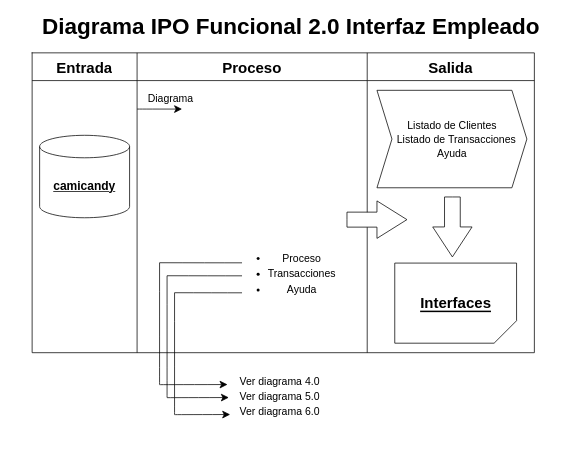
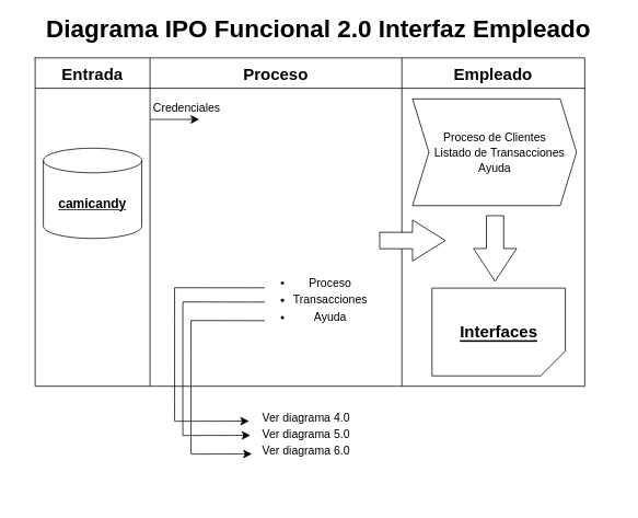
  <mxCell id="0" />
  <mxCell id="1" parent="0" />
  <mxCell id="2" value="" style="shape=table;startSize=0;container=1;collapsible=0;childLayout=tableLayout;fontSize=16;movable=0;resizable=0;rotatable=0;deletable=0;editable=0;locked=1;connectable=0;" parent="1" vertex="1"><mxGeometry x="42" y="70" width="670" height="400" as="geometry" /></mxCell>
  <mxCell id="3" value="" style="shape=tableRow;horizontal=0;startSize=0;swimlaneHead=0;swimlaneBody=0;strokeColor=inherit;top=0;left=0;bottom=0;right=0;collapsible=0;dropTarget=0;fillColor=none;points=[[0,0.5],[1,0.5]];portConstraint=eastwest;fontSize=16;" parent="2" vertex="1"><mxGeometry width="670" height="37" as="geometry" /></mxCell>
  <mxCell id="4" value="Entrada" style="shape=partialRectangle;html=1;whiteSpace=wrap;connectable=0;strokeColor=inherit;overflow=hidden;fillColor=none;top=0;left=0;bottom=0;right=0;pointerEvents=1;fontSize=20;fontStyle=1" parent="3" vertex="1"><mxGeometry width="140" height="37" as="geometry"><mxRectangle width="140" height="37" as="alternateBounds" /></mxGeometry></mxCell>
  <mxCell id="5" value="Proceso" style="shape=partialRectangle;html=1;whiteSpace=wrap;connectable=0;strokeColor=inherit;overflow=hidden;fillColor=none;top=0;left=0;bottom=0;right=0;pointerEvents=1;fontSize=20;fontStyle=1" parent="3" vertex="1"><mxGeometry x="140" width="307" height="37" as="geometry"><mxRectangle width="307" height="37" as="alternateBounds" /></mxGeometry></mxCell>
- <mxCell id="6" value="Salida" style="shape=partialRectangle;html=1;whiteSpace=wrap;connectable=0;strokeColor=inherit;overflow=hidden;fillColor=none;top=0;left=0;bottom=0;right=0;pointerEvents=1;fontSize=20;fontStyle=1" parent="3" vertex="1"><mxGeometry x="447" width="223" height="37" as="geometry"><mxRectangle width="223" height="37" as="alternateBounds" /></mxGeometry></mxCell>
+ <mxCell id="6" value="Empleado" style="shape=partialRectangle;html=1;whiteSpace=wrap;connectable=0;strokeColor=inherit;overflow=hidden;fillColor=none;top=0;left=0;bottom=0;right=0;pointerEvents=1;fontSize=20;fontStyle=1" parent="3" vertex="1"><mxGeometry x="447" width="223" height="37" as="geometry"><mxRectangle width="223" height="37" as="alternateBounds" /></mxGeometry></mxCell>
  <mxCell id="7" value="" style="shape=tableRow;horizontal=0;startSize=0;swimlaneHead=0;swimlaneBody=0;strokeColor=inherit;top=0;left=0;bottom=0;right=0;collapsible=0;dropTarget=0;fillColor=none;points=[[0,0.5],[1,0.5]];portConstraint=eastwest;fontSize=16;" parent="2" vertex="1"><mxGeometry y="37" width="670" height="363" as="geometry" /></mxCell>
  <mxCell id="8" value="" style="shape=partialRectangle;html=1;whiteSpace=wrap;connectable=0;strokeColor=inherit;overflow=hidden;fillColor=none;top=0;left=0;bottom=0;right=0;pointerEvents=1;fontSize=16;" parent="7" vertex="1"><mxGeometry width="140" height="363" as="geometry"><mxRectangle width="140" height="363" as="alternateBounds" /></mxGeometry></mxCell>
  <mxCell id="9" value="" style="shape=partialRectangle;html=1;whiteSpace=wrap;connectable=0;strokeColor=inherit;overflow=hidden;fillColor=none;top=0;left=0;bottom=0;right=0;pointerEvents=1;fontSize=16;" parent="7" vertex="1"><mxGeometry x="140" width="307" height="363" as="geometry"><mxRectangle width="307" height="363" as="alternateBounds" /></mxGeometry></mxCell>
  <mxCell id="10" value="" style="shape=partialRectangle;html=1;whiteSpace=wrap;connectable=0;strokeColor=inherit;overflow=hidden;fillColor=none;top=0;left=0;bottom=0;right=0;pointerEvents=1;fontSize=16;" parent="7" vertex="1"><mxGeometry x="447" width="223" height="363" as="geometry"><mxRectangle width="223" height="363" as="alternateBounds" /></mxGeometry></mxCell>
  <mxCell id="11" value="&lt;b&gt;&lt;u&gt;&lt;font style=&quot;font-size: 16px;&quot;&gt;camicandy&lt;/font&gt;&lt;/u&gt;&lt;/b&gt;" style="shape=cylinder3;whiteSpace=wrap;html=1;boundedLbl=1;backgroundOutline=1;size=15;" parent="1" vertex="1"><mxGeometry x="52" y="180" width="120" height="110" as="geometry" /></mxCell>
  <mxCell id="12" value="" style="html=1;shadow=0;dashed=0;align=center;verticalAlign=middle;shape=mxgraph.arrows2.arrow;dy=0.6;dx=40;notch=0;rotation=90;" parent="1" vertex="1"><mxGeometry x="562.63" y="276" width="80" height="52.5" as="geometry" /></mxCell>
  <mxCell id="13" value="" style="html=1;shadow=0;dashed=0;align=center;verticalAlign=middle;shape=mxgraph.arrows2.arrow;dy=0.6;dx=40;notch=0;rotation=0;" parent="1" vertex="1"><mxGeometry x="462" y="267.5" width="80" height="50" as="geometry" /></mxCell>
  <mxCell id="14" value="&lt;div&gt;&lt;span style=&quot;font-size: 14px;&quot;&gt;&lt;br&gt;&lt;/span&gt;&lt;/div&gt;&lt;ul style=&quot;line-height: 150%; font-size: 14px;&quot;&gt;&lt;li&gt;Proceso&lt;/li&gt;&lt;li&gt;Transacciones&lt;/li&gt;&lt;li&gt;Ayuda&lt;/li&gt;&lt;/ul&gt;" style="text;html=1;align=center;verticalAlign=middle;whiteSpace=wrap;rounded=0;fontSize=16;" parent="1" vertex="1"><mxGeometry x="312" y="280" width="140" height="150" as="geometry" /></mxCell>
  <mxCell id="15" value="&lt;font style=&quot;font-size: 14px;&quot;&gt;Ver diagrama 4.0&lt;/font&gt;&lt;div&gt;&lt;span style=&quot;font-size: 14px;&quot;&gt;Ver diagrama 5.0&lt;/span&gt;&lt;/div&gt;&lt;div&gt;&lt;span style=&quot;font-size: 14px; background-color: initial;&quot;&gt;Ver diagram&lt;/span&gt;&lt;span style=&quot;color: rgba(0, 0, 0, 0); font-family: monospace; font-size: 0px; text-align: start; text-wrap: nowrap; background-color: initial;&quot;&gt;hModel%3E%3Croot%3E%3CmxCell%20id%3D%220%22%2F%3E%3CmxCell%20id%3D%221%22%20parent%3D%220%22%2F%3E%3CmxCell%20id%3D%222%22%20value%3D%22%22%20style%3D%22endArrow%3Dnone%3Bhtml%3D1%3Brounded%3D0%3BfontSize%3D12%3BstartSize%3D8%3BendSize%3D8%3Bcurved%3D1%3BexitX%3D0.224%3BexitY%3D0.311%3BexitDx%3D0%3BexitDy%3D0%3BexitPerimeter%3D0%3B%22%20edge%3D%221%22%20parent%3D%221%22%3E%3CmxGeometry%20width%3D%2250%22%20height%3D%2250%22%20relative%3D%221%22%20as%3D%22geometry%22%3E%3CmxPoint%20x%3D%22240%22%20y%3D%22440%22%20as%3D%22sourcePoint%22%2F%3E%3CmxPoint%20x%3D%22324.996%22%20y%3D%22440%22%20as%3D%22targetPoint%22%2F%3E%3C%2FmxGeometry%3E%3C%2FmxCell%3E%3C%2Froot%3E%3C%2FmxGraphModel%3E&lt;/span&gt;&lt;span style=&quot;background-color: initial; font-size: 14px;&quot;&gt;a 6.0&lt;/span&gt;&lt;/div&gt;&lt;div&gt;&lt;font style=&quot;font-size: 14px;&quot;&gt;&lt;br&gt;&lt;/font&gt;&lt;/div&gt;" style="text;html=1;align=center;verticalAlign=middle;whiteSpace=wrap;rounded=0;fontSize=16;" parent="1" vertex="1"><mxGeometry x="305" y="466" width="135" height="142.5" as="geometry" /></mxCell>
  <mxCell id="16" value="" style="group" parent="1" vertex="1" connectable="0"><mxGeometry x="212" y="350" width="110" height="162.65" as="geometry" /></mxCell>
  <mxCell id="17" value="" style="endArrow=none;html=1;rounded=0;fontSize=12;startSize=8;endSize=8;curved=1;exitX=0.224;exitY=0.311;exitDx=0;exitDy=0;exitPerimeter=0;editable=0;" parent="16" edge="1"><mxGeometry width="50" height="50" relative="1" as="geometry"><mxPoint y="0.003" as="sourcePoint" /><mxPoint x="110" y="0.112" as="targetPoint" /><Array as="points"><mxPoint x="64.666" y="0.112" /></Array></mxGeometry></mxCell>
  <mxCell id="18" value="" style="endArrow=none;html=1;rounded=0;fontSize=12;startSize=8;endSize=8;curved=1;editable=1;movable=1;resizable=1;rotatable=1;deletable=1;locked=0;connectable=1;" parent="16" edge="1"><mxGeometry width="50" height="50" relative="1" as="geometry"><mxPoint x="7.364e-14" y="162.498" as="sourcePoint" /><mxPoint x="7.364e-14" as="targetPoint" /></mxGeometry></mxCell>
  <mxCell id="19" value="" style="endArrow=classic;html=1;rounded=0;fontSize=12;startSize=8;endSize=8;curved=1;editable=1;movable=1;resizable=1;rotatable=1;deletable=1;locked=0;connectable=1;strokeColor=default;" parent="16" edge="1"><mxGeometry width="50" height="50" relative="1" as="geometry"><mxPoint x="7.364e-14" y="162.65" as="sourcePoint" /><mxPoint x="90.678" y="162.498" as="targetPoint" /></mxGeometry></mxCell>
  <mxCell id="20" value="" style="group" parent="1" vertex="1" connectable="0"><mxGeometry x="222" y="367.35" width="100" height="162.65" as="geometry" /></mxCell>
  <mxCell id="21" value="" style="endArrow=none;html=1;rounded=0;fontSize=12;startSize=8;endSize=8;curved=1;exitX=0.224;exitY=0.311;exitDx=0;exitDy=0;exitPerimeter=0;editable=0;" parent="20" edge="1"><mxGeometry width="50" height="50" relative="1" as="geometry"><mxPoint y="0.003" as="sourcePoint" /><mxPoint x="100" y="0.112" as="targetPoint" /><Array as="points"><mxPoint x="58.788" y="0.112" /></Array></mxGeometry></mxCell>
  <mxCell id="22" value="" style="endArrow=none;html=1;rounded=0;fontSize=12;startSize=8;endSize=8;curved=1;editable=1;movable=1;resizable=1;rotatable=1;deletable=1;locked=0;connectable=1;" parent="20" edge="1"><mxGeometry width="50" height="50" relative="1" as="geometry"><mxPoint x="6.694e-14" y="162.498" as="sourcePoint" /><mxPoint x="6.694e-14" as="targetPoint" /></mxGeometry></mxCell>
  <mxCell id="23" value="" style="endArrow=classic;html=1;rounded=0;fontSize=12;startSize=8;endSize=8;curved=1;editable=1;movable=1;resizable=1;rotatable=1;deletable=1;locked=0;connectable=1;strokeColor=default;" parent="20" edge="1"><mxGeometry width="50" height="50" relative="1" as="geometry"><mxPoint x="6.694e-14" y="162.65" as="sourcePoint" /><mxPoint x="82.435" y="162.498" as="targetPoint" /></mxGeometry></mxCell>
  <mxCell id="24" value="" style="group" parent="1" vertex="1" connectable="0"><mxGeometry x="232" y="390" width="90" height="162.65" as="geometry" /></mxCell>
  <mxCell id="25" value="" style="endArrow=none;html=1;rounded=0;fontSize=12;startSize=8;endSize=8;curved=1;exitX=0.224;exitY=0.311;exitDx=0;exitDy=0;exitPerimeter=0;editable=0;" parent="24" edge="1"><mxGeometry width="50" height="50" relative="1" as="geometry"><mxPoint y="0.003" as="sourcePoint" /><mxPoint x="90" y="0.112" as="targetPoint" /><Array as="points"><mxPoint x="52.909" y="0.112" /></Array></mxGeometry></mxCell>
  <mxCell id="26" value="" style="endArrow=none;html=1;rounded=0;fontSize=12;startSize=8;endSize=8;curved=1;editable=1;movable=1;resizable=1;rotatable=1;deletable=1;locked=0;connectable=1;" parent="24" edge="1"><mxGeometry width="50" height="50" relative="1" as="geometry"><mxPoint x="6.025e-14" y="162.498" as="sourcePoint" /><mxPoint x="6.025e-14" as="targetPoint" /></mxGeometry></mxCell>
  <mxCell id="27" value="" style="endArrow=classic;html=1;rounded=0;fontSize=12;startSize=8;endSize=8;curved=1;editable=1;movable=1;resizable=1;rotatable=1;deletable=1;locked=0;connectable=1;strokeColor=default;" parent="24" edge="1"><mxGeometry width="50" height="50" relative="1" as="geometry"><mxPoint x="6.025e-14" y="162.65" as="sourcePoint" /><mxPoint x="74.191" y="162.498" as="targetPoint" /></mxGeometry></mxCell>
  <mxCell id="28" value="&lt;span style=&quot;font-size: 20px;&quot;&gt;&lt;b&gt;&lt;u&gt;Interfaces&lt;/u&gt;&lt;/b&gt;&lt;/span&gt;" style="shape=card;whiteSpace=wrap;html=1;rotation=-90;shadow=0;rounded=0;flipV=1;textDirection=vertical-rl;" parent="1" vertex="1"><mxGeometry x="553.57" y="322.65" width="106.87" height="162.5" as="geometry" /></mxCell>
  <mxCell id="29" value="&lt;font style=&quot;font-size: 30px;&quot;&gt;Diagrama IPO Funcional 2.0 Interfaz Empleado&lt;/font&gt;" style="text;html=1;align=center;verticalAlign=middle;whiteSpace=wrap;rounded=0;fontSize=16;fontStyle=1" parent="1" vertex="1"><mxGeometry x="20" y="20" width="735" height="30" as="geometry" /></mxCell>
  <mxCell id="30" value="" style="shape=step;perimeter=stepPerimeter;whiteSpace=wrap;html=1;fixedSize=1;" parent="1" vertex="1"><mxGeometry x="502.01" y="120" width="200" height="130" as="geometry" /></mxCell>
- <mxCell id="31" value="&lt;span style=&quot;font-size: 14px; background-color: initial;&quot;&gt;Listado de Clientes&lt;/span&gt;&lt;div&gt;&lt;span style=&quot;font-size: 14px;&quot;&gt;&amp;nbsp; &amp;nbsp;Listado de Transacciones&lt;/span&gt;&lt;/div&gt;&lt;div&gt;&lt;span style=&quot;font-size: 14px;&quot;&gt;Ayuda&lt;/span&gt;&lt;/div&gt;" style="text;html=1;align=center;verticalAlign=middle;whiteSpace=wrap;rounded=0;fontSize=16;" parent="1" vertex="1"><mxGeometry x="502.63" y="145" width="198.75" height="80" as="geometry" /></mxCell>
- <mxCell id="32" value="&lt;span style=&quot;font-size: 14px;&quot;&gt;Diagrama&lt;/span&gt;" style="text;html=1;align=center;verticalAlign=middle;whiteSpace=wrap;rounded=0;fontSize=16;" parent="1" vertex="1"><mxGeometry x="182" y="120" width="90" height="20" as="geometry" /></mxCell>
+ <mxCell id="31" value="&lt;span style=&quot;font-size: 14px; background-color: initial;&quot;&gt;Proceso de Clientes&lt;/span&gt;&lt;div&gt;&lt;span style=&quot;font-size: 14px;&quot;&gt;&amp;nbsp; &amp;nbsp;Listado de Transacciones&lt;/span&gt;&lt;/div&gt;&lt;div&gt;&lt;span style=&quot;font-size: 14px;&quot;&gt;Ayuda&lt;/span&gt;&lt;/div&gt;" style="text;html=1;align=center;verticalAlign=middle;whiteSpace=wrap;rounded=0;fontSize=16;" parent="1" vertex="1"><mxGeometry x="502.63" y="145" width="198.75" height="80" as="geometry" /></mxCell>
+ <mxCell id="32" value="&lt;span style=&quot;font-size: 14px;&quot;&gt;Credenciales&lt;/span&gt;" style="text;html=1;align=center;verticalAlign=middle;whiteSpace=wrap;rounded=0;fontSize=16;" parent="1" vertex="1"><mxGeometry x="182" y="120" width="90" height="20" as="geometry" /></mxCell>
  <mxCell id="33" value="" style="endArrow=classic;html=1;rounded=0;fontSize=12;startSize=8;endSize=8;curved=1;" parent="1" edge="1"><mxGeometry width="50" height="50" relative="1" as="geometry"><mxPoint x="182" y="145" as="sourcePoint" /><mxPoint x="242" y="145" as="targetPoint" /></mxGeometry></mxCell>
